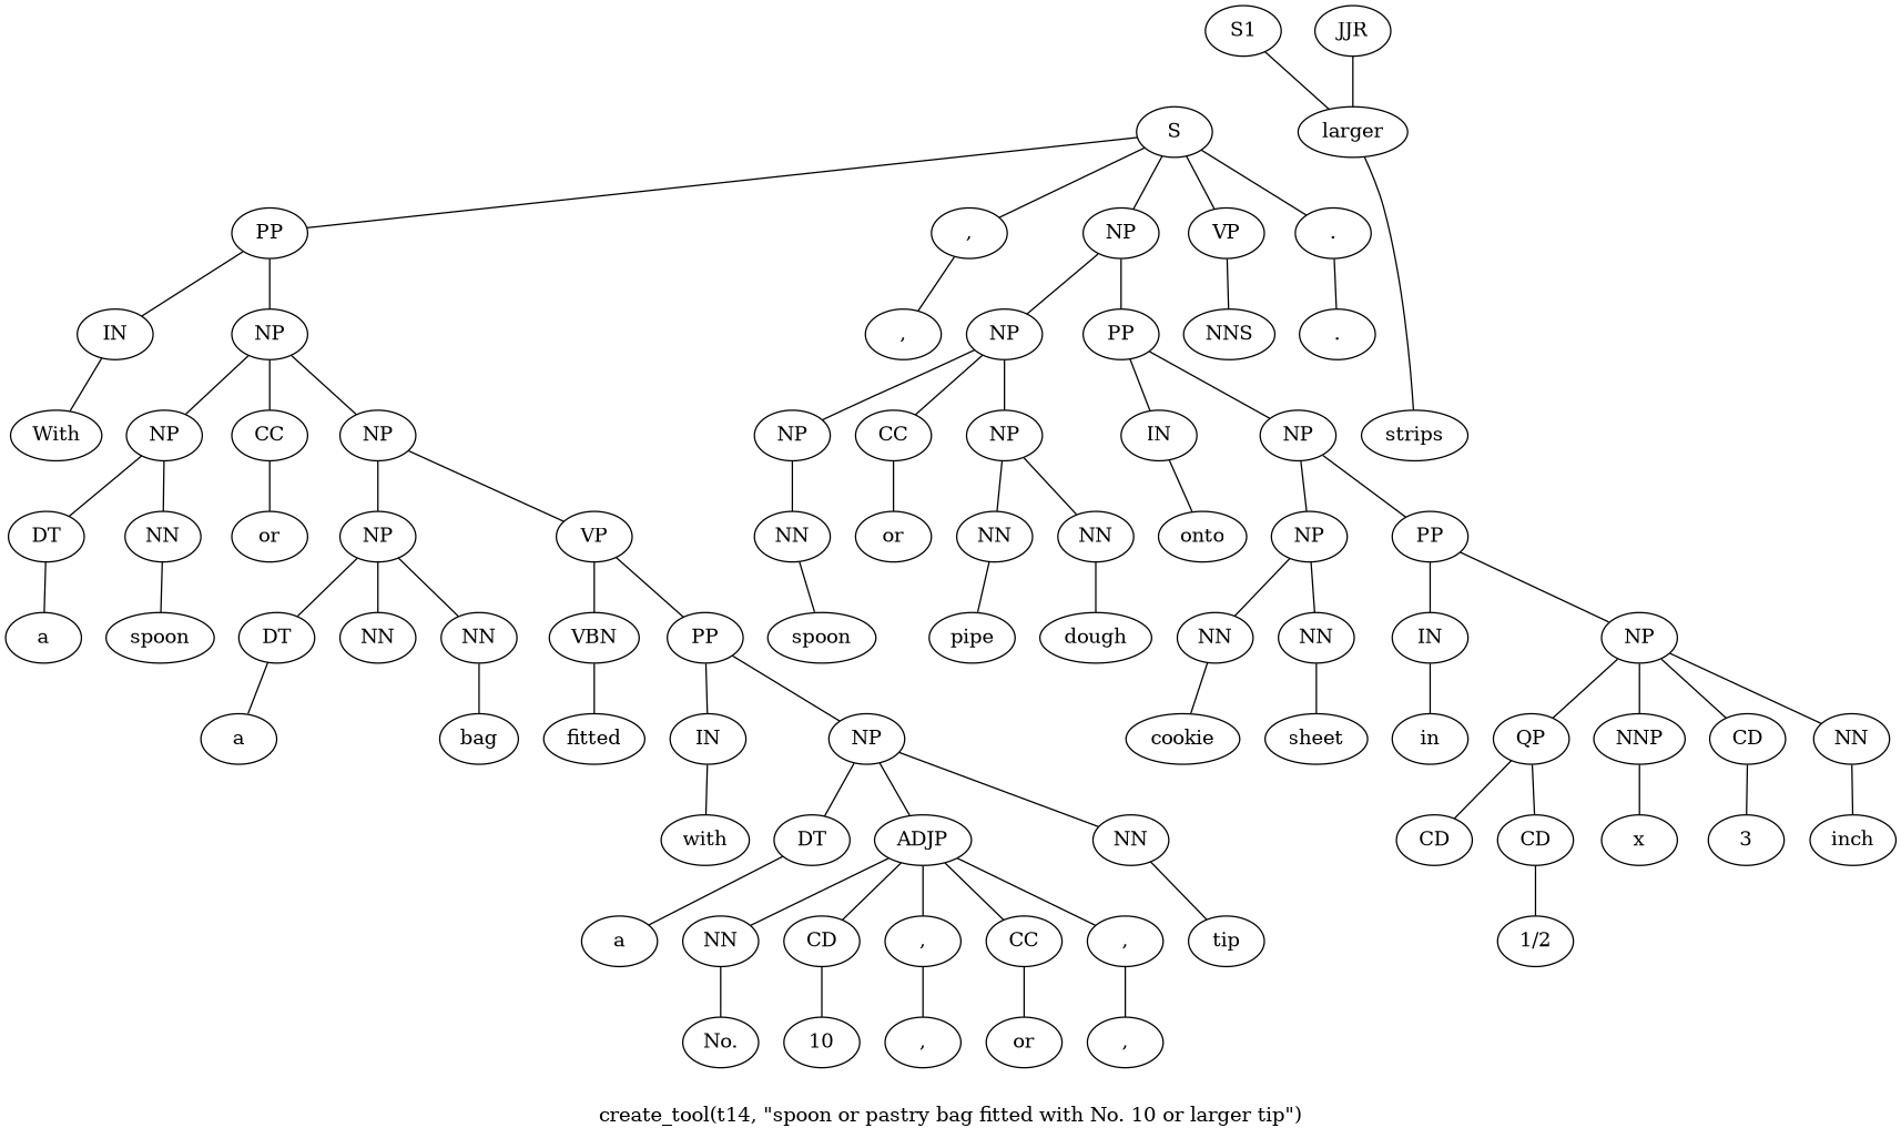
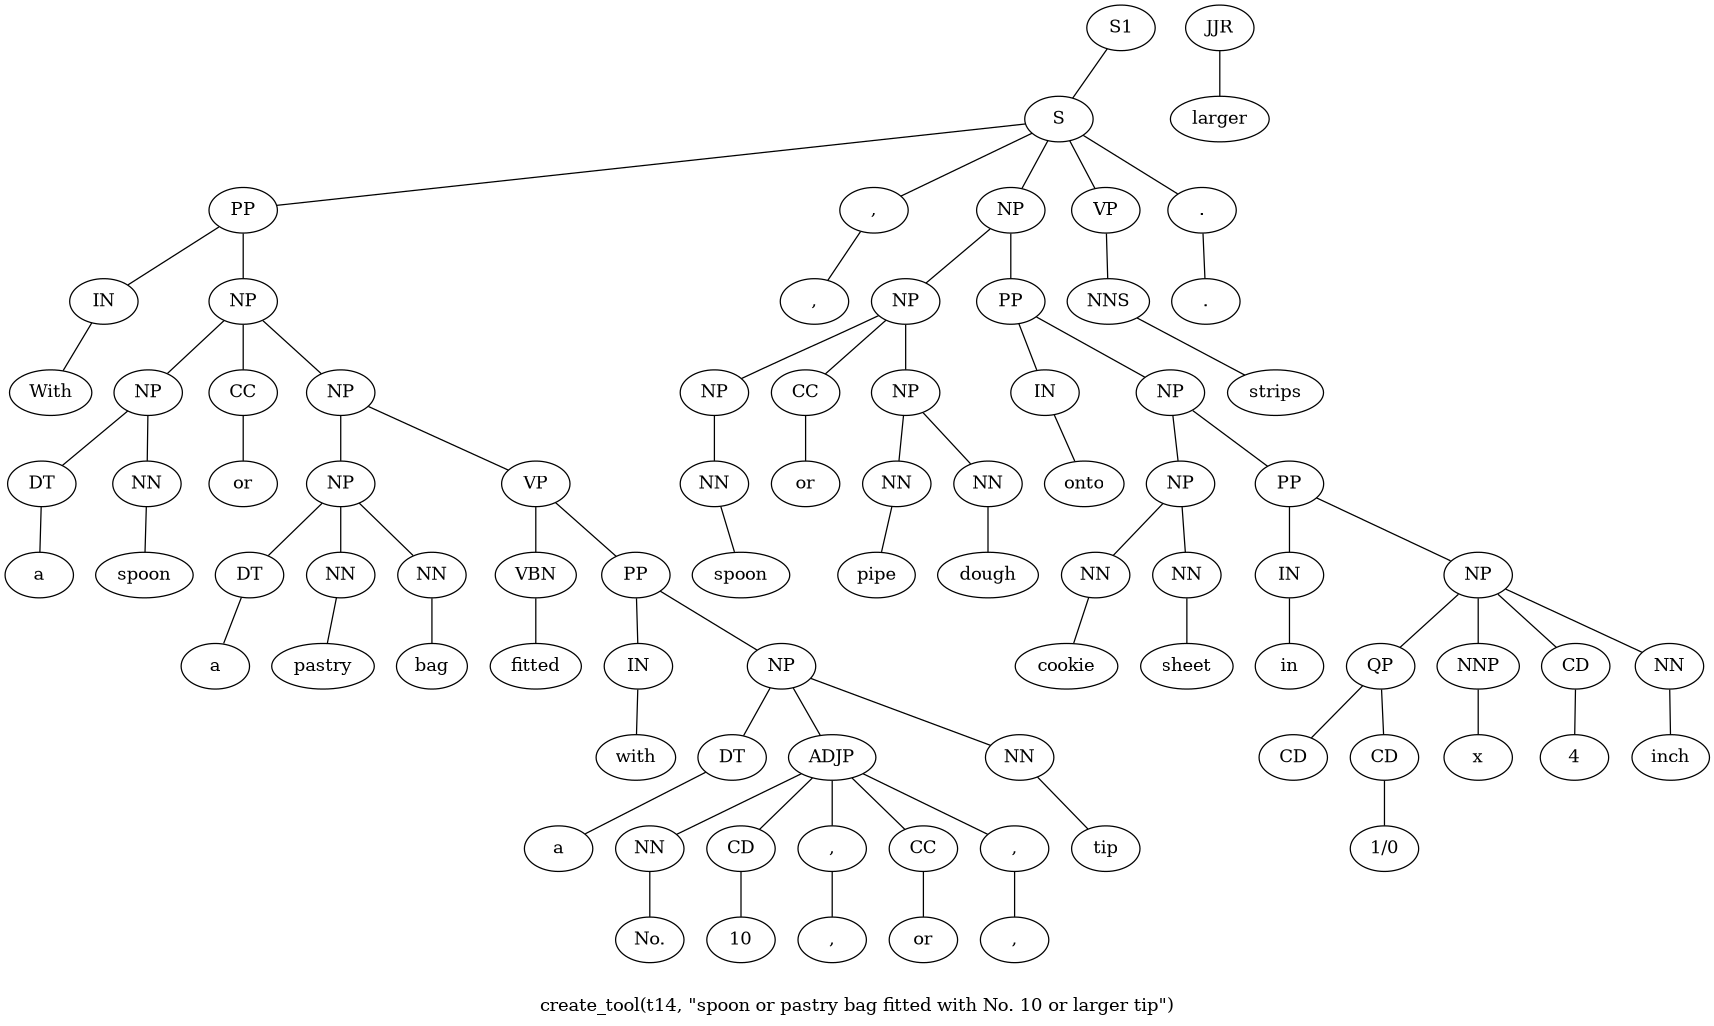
  graph {
    label="create_tool(t14, \"spoon or pastry bag fitted with No. 10 or larger tip\")"
    n1 [label=S1]
    n2 [label=S]
    n3 [label=PP]
    n4 [label=","]
    n5 [label=NP]
    n6 [label=VP]
    n7 [label="."]
    n8 [label=IN]
    n9 [label=NP]
    n10 [label=","]
    n11 [label=NP]
    n12 [label=PP]
    n13 [label=NNS]
    n14 [label="."]
    n15 [label=With]
    n16 [label=NP]
    n17 [label=CC]
    n18 [label=NP]
    n19 [label=DT]
    n20 [label=NN]
    n21 [label=or]
    n22 [label=NP]
    n23 [label=VP]
    n24 [label=a]
    n25 [label=spoon]
    n26 [label=DT]
    n27 [label=NN]
    n28 [label=NN]
    n29 [label=VBN]
    n30 [label=PP]
    n31 [label=a]
+   n32 [label=pastry]
    n33 [label=bag]
    n34 [label=fitted]
    n35 [label=IN]
    n36 [label=NP]
    n37 [label=with]
    n38 [label=DT]
    n39 [label=ADJP]
    n40 [label=NN]
    n41 [label=a]
    n42 [label=NN]
    n43 [label=CD]
    n44 [label=","]
    n45 [label=CC]
    n46 [label=","]
    n47 [label=tip]
    n48 [label="No."]
    n49 [label=10]
    n50 [label=","]
    n51 [label=or]
    n52 [label=JJR]
    n53 [label=larger]
    n54 [label=","]
    n55 [label=NP]
    n56 [label=CC]
    n57 [label=NP]
    n58 [label=IN]
    n59 [label=NP]
    n60 [label=NN]
    n61 [label=or]
    n62 [label=NN]
    n63 [label=NN]
    n64 [label=spoon]
    n65 [label=pipe]
    n66 [label=dough]
    n67 [label=onto]
    n68 [label=NP]
    n69 [label=PP]
    n70 [label=NN]
    n71 [label=NN]
    n72 [label=IN]
    n73 [label=NP]
    n74 [label=cookie]
    n75 [label=sheet]
    n76 [label=in]
    n77 [label=QP]
    n78 [label=NNP]
    n79 [label=CD]
    n80 [label=NN]
    n81 [label=CD]
    n82 [label=CD]
    n83 [label=x]
-   n84 [label=3]
+   n84 [label=4]
    n85 [label=inch]
-   n86 [label="1/2"]
+   n86 [label="1/0"]
    n87 [label=strips]
-   n1 -- n53
+   n1 -- n2
    n2 -- n3
    n2 -- n4
    n2 -- n5
    n2 -- n6
    n2 -- n7
    n3 -- n8
    n3 -- n9
    n4 -- n10
    n5 -- n11
    n5 -- n12
    n6 -- n13
    n7 -- n14
    n8 -- n15
    n9 -- n16
    n9 -- n17
    n9 -- n18
    n11 -- n55
    n11 -- n56
    n11 -- n57
    n12 -- n58
    n12 -- n59
-   n53 -- n87
+   n13 -- n87
    n16 -- n19
    n16 -- n20
    n17 -- n21
    n18 -- n22
    n18 -- n23
    n19 -- n24
    n20 -- n25
    n22 -- n26
    n22 -- n27
    n22 -- n28
    n23 -- n29
    n23 -- n30
    n26 -- n31
+   n27 -- n32
    n28 -- n33
    n29 -- n34
    n30 -- n35
    n30 -- n36
    n35 -- n37
    n36 -- n38
    n36 -- n39
    n36 -- n40
    n38 -- n41
    n39 -- n42
    n39 -- n43
    n39 -- n44
    n39 -- n45
    n39 -- n46
    n40 -- n47
    n42 -- n48
    n43 -- n49
    n44 -- n50
    n45 -- n51
    n46 -- n54
    n52 -- n53
    n55 -- n60
    n56 -- n61
    n57 -- n62
    n57 -- n63
    n58 -- n67
    n59 -- n68
    n59 -- n69
    n60 -- n64
    n62 -- n65
    n63 -- n66
    n68 -- n70
    n68 -- n71
    n69 -- n72
    n69 -- n73
    n70 -- n74
    n71 -- n75
    n72 -- n76
    n73 -- n77
    n73 -- n78
    n73 -- n79
    n73 -- n80
    n77 -- n81
    n77 -- n82
    n78 -- n83
    n79 -- n84
    n80 -- n85
    n82 -- n86
  }
